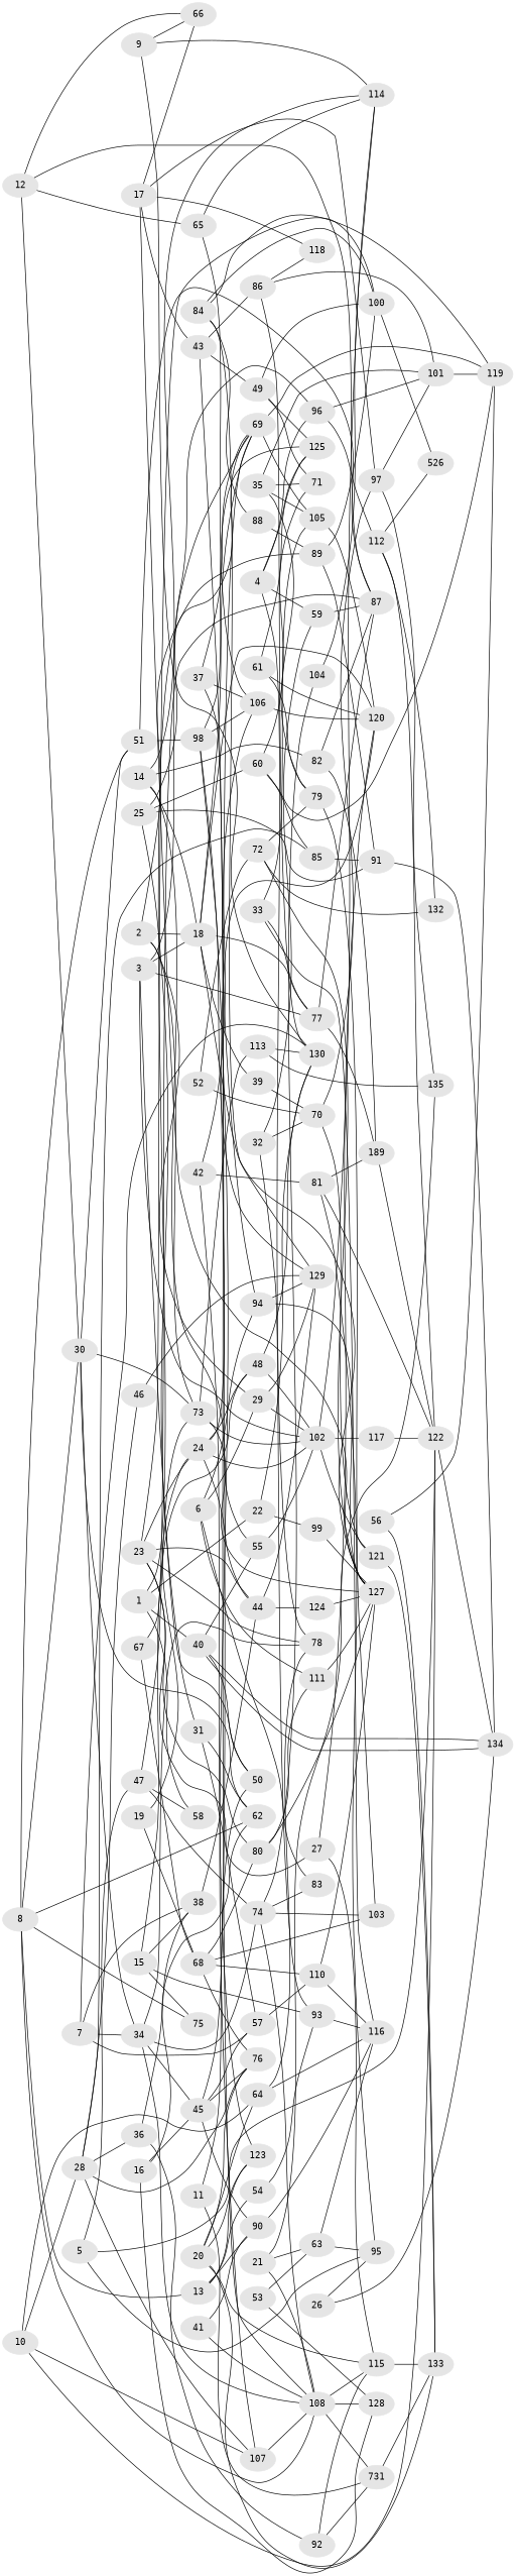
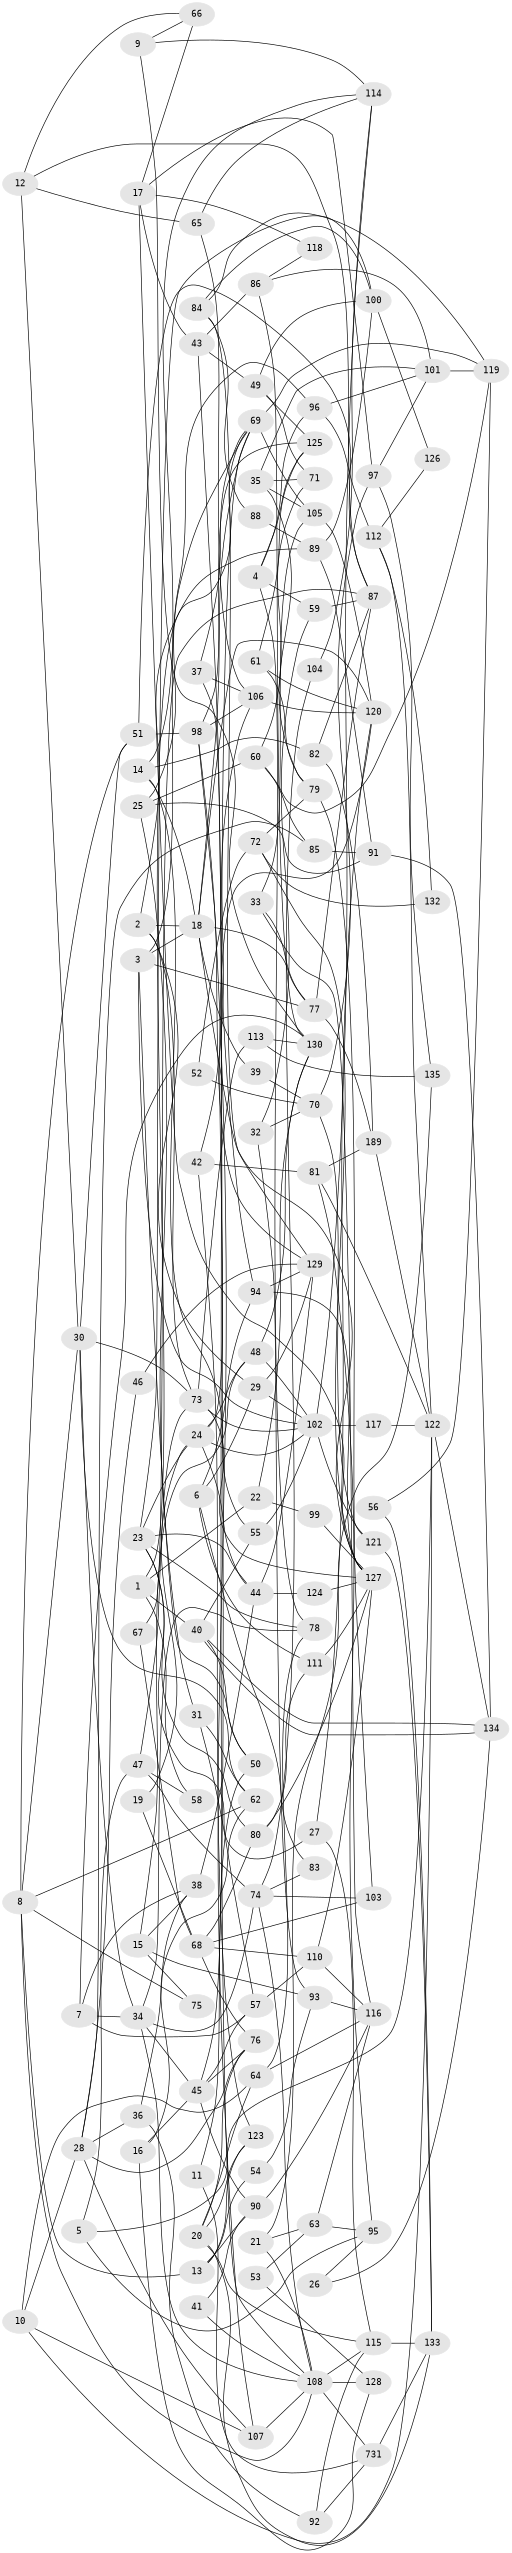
  graph {
    fontname="DejaVu Sans Mono"
    rankdir=LR
    node [color=gray90 fontname="DejaVu Sans Mono" style=filled]
    edge [fontname="DejaVu Sans Mono"]
    1
    22
    40
    58
    69
    130
    99
    50
    55
    134
    105
    119
    2
    18
    29
    73
    89
    77
    127
    39
    120
    102
    129
    113
    100
    91
    3
    87
    n29 [label=189]
    114
    121
    117
    4
    59
    78
    96
    125
    101
    112
    5
    47
    95
    122
    74
    6
    83
    94
    111
    7
    34
    38
    57
    108
    45
    44
    110
    8
    13
    30
    51
    62
    75
    54
    90
    123
    98
    n67 [label=731]
    128
    115
    9
    66
    10
    28
    64
    107
    76
    36
    46
    85
    116
    11
    133
    12
    65
    106
    93
    14
    82
    15
    48
    16
    17
    43
    97
    118
    49
    86
    135
    70
    19
    24
    68
    80
    103
    20
    21
    63
    23
    27
    124
-   126 [label=526]
+   126
    25
    31
    60
    71
    26
    92
    32
    33
    104
    35
    79
    37
    41
    42
    81
    52
    72
    132
    53
    56
    61
    67
    84
    88
    1 -- 22
    1 -- 40
    1 -- 58
    1 -- 69
    22 -- 130
    22 -- 99
    40 -- 50
    40 -- 55
    40 -- 134
    40 -- 134
    69 -- 105
    69 -- 119
    99 -- 127
    55 -- 102
    105 -- 120
    2 -- 18
    2 -- 29
    2 -- 73
    2 -- 89
    18 -- 69
    18 -- 77
    18 -- 127
    18 -- 39
    18 -- 120
    29 -- 102
    29 -- 129
    73 -- 127
    73 -- 102
    73 -- 113
    89 -- 100
    89 -- 91
    77 -- 87
    77 -- n29
    39 -- 70
    102 -- 114
    102 -- 121
    102 -- 117
    113 -- 130
    113 -- 135
    100 -- 126
    91 -- 134
    3 -- 69
    3 -- 50
    3 -- 18
    3 -- 77
    3 -- 102
    n29 -- 122
    121 -- 133
    117 -- 122
    4 -- 59
    4 -- 78
    4 -- 96
    4 -- 125
    59 -- 87
    96 -- 101
    96 -- 112
    101 -- 119
    112 -- 122
    112 -- 126
    112 -- 132
    5 -- 47
    5 -- 95
    5 -- 122
    47 -- 58
    47 -- 73
    47 -- 74
    122 -- 134
    74 -- 83
    74 -- 108
    74 -- 103
    74 -- 104
    6 -- 29
    6 -- 83
    6 -- 94
    6 -- 111
    94 -- 127
    94 -- 129
    111 -- 127
    7 -- 130
    7 -- 34
    7 -- 38
    7 -- 57
    34 -- 78
    34 -- 74
    34 -- 108
    34 -- 45
    38 -- 44
    57 -- 110
    108 -- n67
    108 -- 128
    108 -- 115
    45 -- 69
    45 -- 57
    45 -- 90
    45 -- 76
    44 -- 129
    44 -- 124
    110 -- 127
    110 -- 116
    8 -- 108
    8 -- 13
    8 -- 30
    8 -- 51
    8 -- 62
    8 -- 75
    13 -- 54
    13 -- 90
    13 -- 123
    30 -- 73
    30 -- 34
    30 -- 51
    30 -- 62
    51 -- 87
    51 -- 98
    54 -- 93
    90 -- 116
    98 -- 129
    98 -- 125
    98 -- 107
    98 -- 106
    n67 -- 133
    115 -- 133
    9 -- 130
    9 -- 114
    9 -- 66
    10 -- 122
    10 -- 28
    10 -- 64
    10 -- 107
    28 -- 107
    28 -- 76
    28 -- 36
    28 -- 46
    28 -- 85
    64 -- 78
    64 -- 116
    107 -- 108
    36 -- 38
    36 -- 92
    46 -- 129
    85 -- 91
    11 -- 50
    11 -- n67
    12 -- 87
    12 -- 30
    12 -- 66
    12 -- 65
    65 -- 114
    65 -- 106
    106 -- 120
    93 -- 116
    14 -- 55
    14 -- 18
    14 -- 114
    14 -- 82
    82 -- 87
    82 -- n29
    15 -- 38
    15 -- 75
    15 -- 93
    15 -- 48
    48 -- 130
    48 -- 102
    16 -- 45
    16 -- 62
    16 -- 128
    17 -- 127
    17 -- 66
    17 -- 43
    17 -- 97
    17 -- 118
    43 -- 94
    43 -- 49
    43 -- 86
    97 -- 101
    97 -- 135
    49 -- 100
    49 -- 125
    49 -- 71
    86 -- 130
    86 -- 101
    86 -- 118
    70 -- 121
    70 -- 97
    19 -- 24
    19 -- 68
    24 -- 120
    24 -- 102
    24 -- 44
    24 -- 48
    68 -- 110
    68 -- 76
    68 -- 80
    68 -- 103
    80 -- 127
    80 -- 111
    20 -- 123
    20 -- 115
    20 -- 64
    20 -- 76
    20 -- 133
    21 -- 108
    21 -- 135
    21 -- 63
    63 -- 95
    63 -- 116
    23 -- 100
    23 -- 78
    23 -- 44
    23 -- 24
    23 -- 80
    23 -- 27
    27 -- 120
    27 -- 115
    124 -- 127
    25 -- 91
    25 -- 96
    25 -- 31
    25 -- 60
    31 -- 57
    31 -- 62
    60 -- 119
    60 -- 85
    60 -- 71
    26 -- 134
    26 -- 95
    92 -- n67
    92 -- 115
    32 -- 59
    32 -- 93
    32 -- 70
    33 -- 105
    33 -- 77
    33 -- 116
    104 -- 114
    35 -- 105
    35 -- 101
    35 -- 71
    35 -- 79
    79 -- 103
    37 -- 69
    37 -- 108
    37 -- 106
    41 -- 108
    41 -- 90
    42 -- 123
    42 -- 106
    42 -- 81
    81 -- n29
    81 -- 95
    81 -- 122
    52 -- 70
    52 -- 72
    72 -- 127
    72 -- 79
    72 -- 132
    53 -- 128
    53 -- 63
    56 -- 119
    56 -- 133
    61 -- 120
    61 -- 125
    61 -- 79
    67 -- 87
    67 -- 68
    84 -- 119
    84 -- 129
    84 -- 100
    84 -- 88
    88 -- 89
  }
